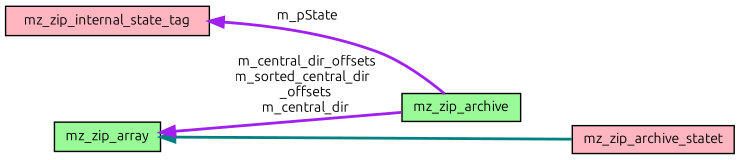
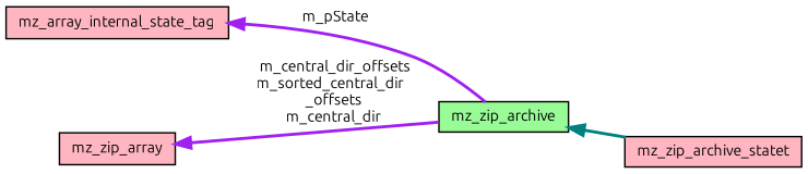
  digraph {
    fontname=Ubuntu
    rankdir=LR
    node [color=black fillcolor=lightpink fontname=Ubuntu fontsize=10 shape=record style=filled]
    edge [color=purple dir=back fontname=Ubuntu fontsize=10 labelfontname=Helvetica labelfontsize=10 style=bold]
    n1 [fontcolor=black height=0.2 label=mz_zip_archive_statet width=0.4]
    n2 [fillcolor=palegreen height=0.2 label=mz_zip_archive width=0.4]
-   n3 [height=0.2 label=mz_zip_internal_state_tag width=0.4]
-   n4 [fillcolor=palegreen height=0.2 label=mz_zip_array width=0.4]
-   n4 -> n1 [color=teal]
+   n3 [height=0.2 label=mz_array_internal_state_tag width=0.4]
+   n4 [height=0.2 label=mz_zip_array width=0.4]
+   n2 -> n1 [color=teal]
    n3 -> n2 [label=" m_pState"]
    n4 -> n2 [label=" m_central_dir_offsets\nm_sorted_central_dir\l_offsets\nm_central_dir"]
  }
